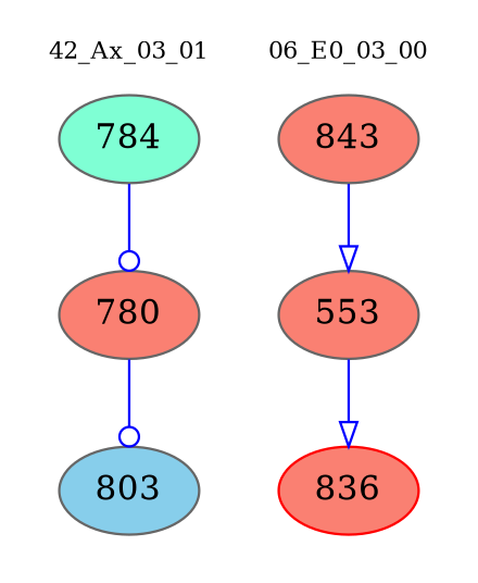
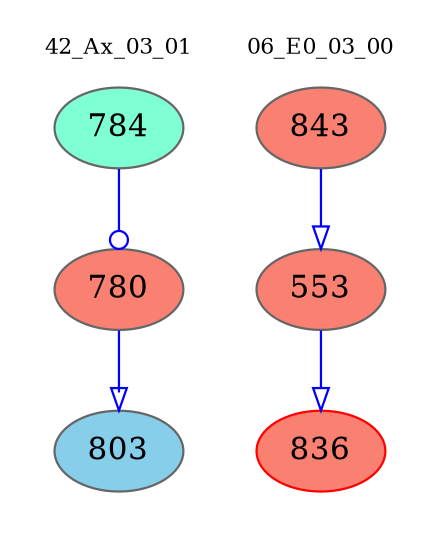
  digraph {
    node [color=gray40 fillcolor=salmon style=filled]
    edge [arrowhead=odot color=blue]
    n1 [fillcolor=aquamarine label=784]
    n2 [label=780]
    n3 [fillcolor=skyblue label=803]
    n4 [label=843]
    n5 [label=553]
    n6 [color=red label=836]
    subgraph cluster_1 {
      color=white
      fontsize=10
      label="42_Ax_03_01"
      n1
      n2
      n3
    }
    subgraph cluster_2 {
      color=white
      fontsize=10
      label="06_E0_03_00"
      n4
      n5
      n6
    }
    n1 -> n2
-   n2 -> n3
+   n2 -> n3 [arrowhead=onormal]
    n4 -> n5 [arrowhead=onormal]
    n5 -> n6 [arrowhead=onormal]
  }
